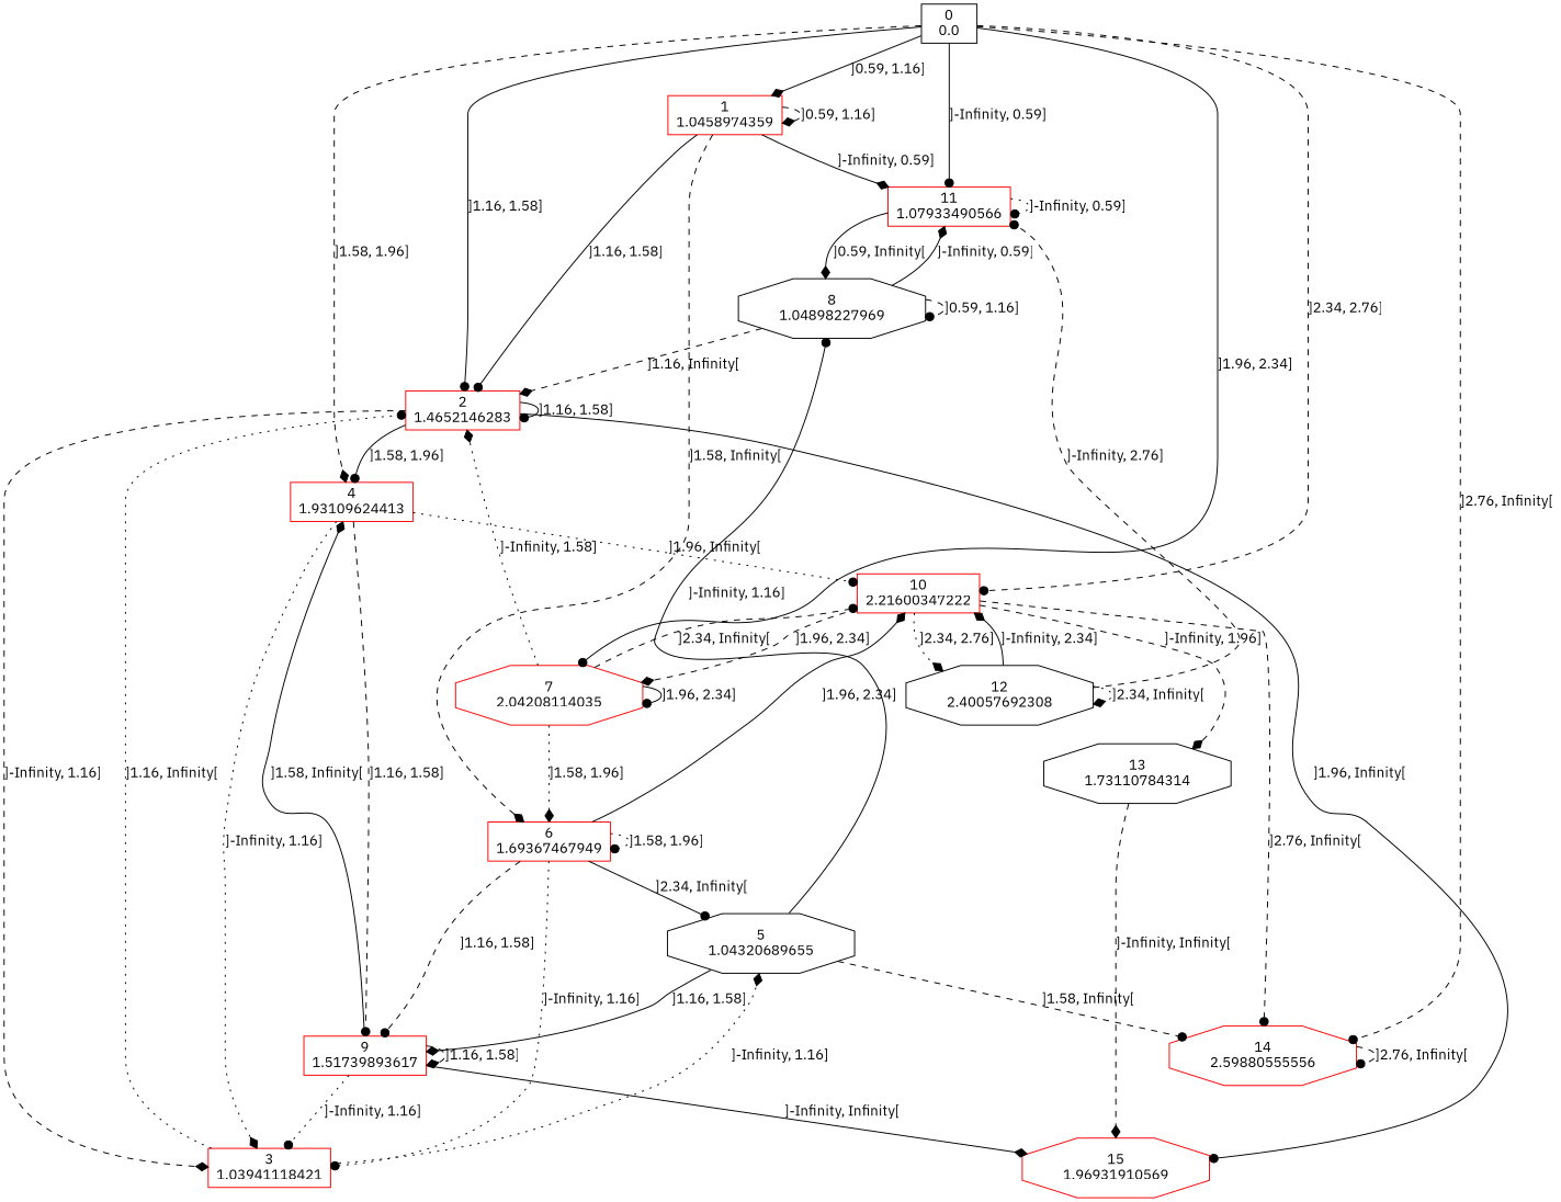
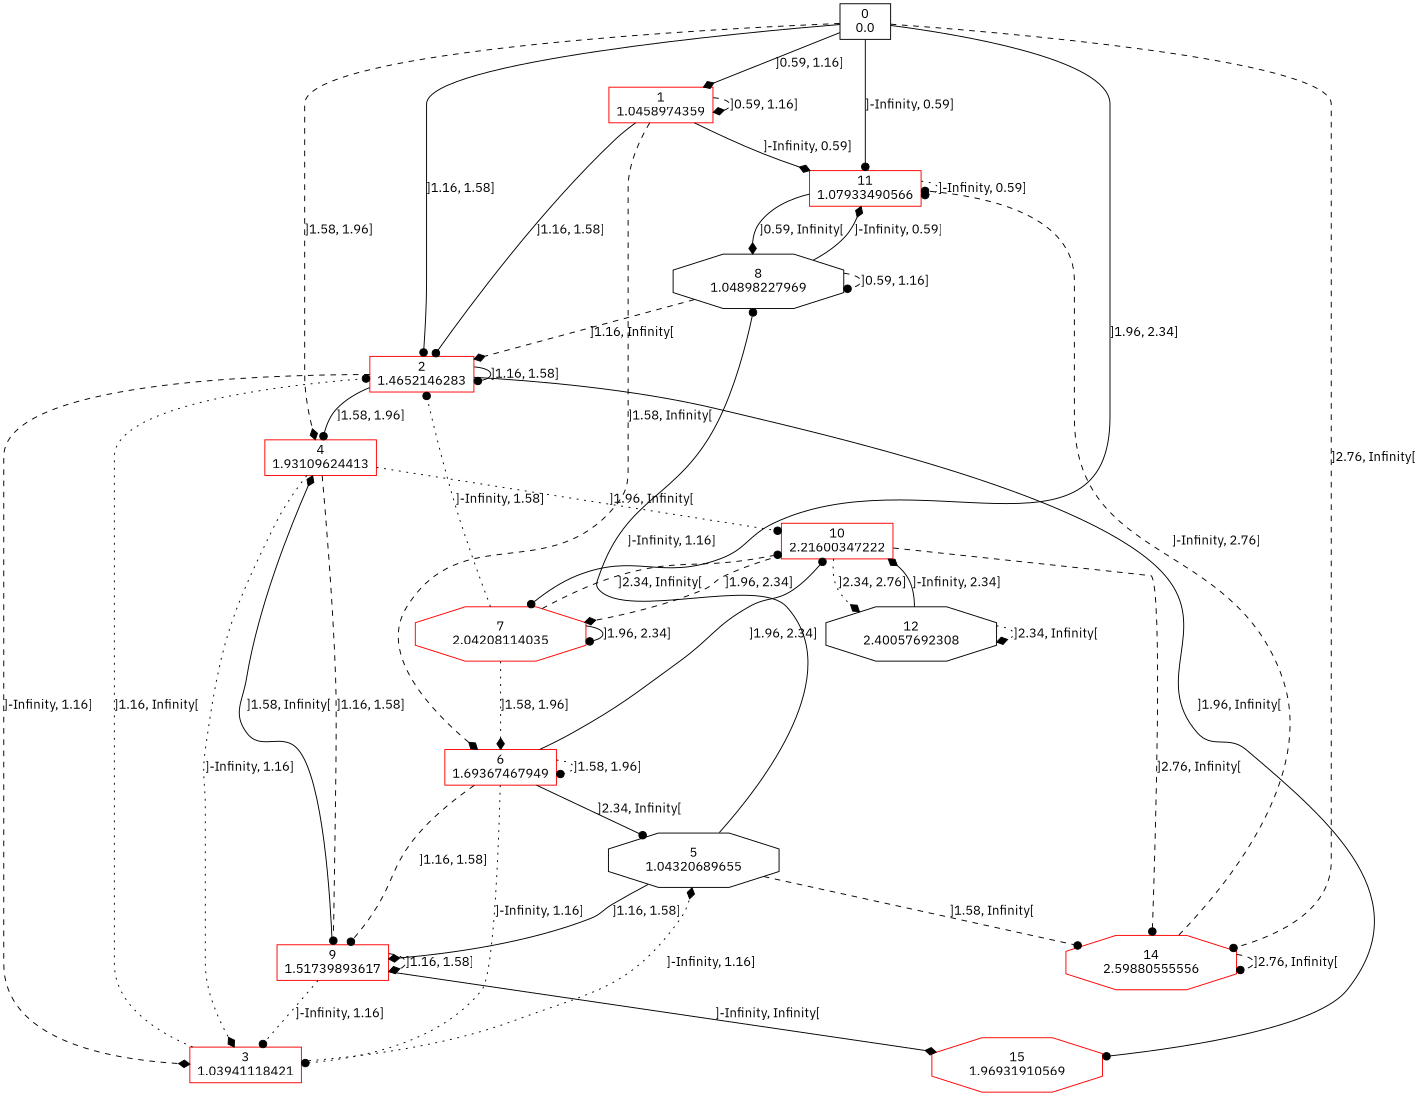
  digraph {
    fontname="IBM Plex Sans"
    node [color=red fontname="IBM Plex Sans" shape=box]
    edge [arrowhead=dot fontname="IBM Plex Sans" style=solid]
    n1 [color=black label="0\n0.0"]
    n2 [label="11\n1.07933490566"]
    n3 [label="1\n1.0458974359"]
    n4 [label="2\n1.4652146283"]
    n5 [label="4\n1.93109624413"]
    n6 [label="7\n2.04208114035" shape=octagon]
    n7 [label="10\n2.21600347222"]
    n8 [label="14\n2.59880555556" shape=octagon]
    n9 [color=black label="8\n1.04898227969" shape=octagon]
    n10 [label="6\n1.69367467949"]
    n11 [label="3\n1.03941118421"]
    n12 [label="15\n1.96931910569" shape=octagon]
    n13 [label="9\n1.51739893617"]
-   n14 [color=black label="13\n1.73110784314" shape=octagon]
    n15 [color=black label="12\n2.40057692308" shape=octagon]
    n16 [color=black label="5\n1.04320689655" shape=octagon]
    n1 -> n2 [label="]-Infinity, 0.59]"]
    n1 -> n3 [arrowhead=diamond label="]0.59, 1.16]"]
    n1 -> n4 [label="]1.16, 1.58]"]
    n1 -> n5 [arrowhead=diamond label="]1.58, 1.96]" style=dashed]
    n1 -> n6 [label="]1.96, 2.34]"]
-   n1 -> n7 [label="]2.34, 2.76]" style=dashed]
    n1 -> n8 [label="]2.76, Infinity[" style=dashed]
    n2 -> n2 [label="]-Infinity, 0.59]" style=dotted]
    n2 -> n9 [arrowhead=diamond label="]0.59, Infinity["]
    n3 -> n2 [arrowhead=diamond label="]-Infinity, 0.59]"]
    n3 -> n3 [arrowhead=diamond label="]0.59, 1.16]" style=dashed]
    n3 -> n4 [label="]1.16, 1.58]"]
    n3 -> n10 [arrowhead=diamond label="]1.58, Infinity[" style=dashed]
    n4 -> n4 [label="]1.16, 1.58]"]
    n4 -> n5 [label="]1.58, 1.96]"]
    n4 -> n11 [arrowhead=diamond label="]-Infinity, 1.16]" style=dashed]
    n4 -> n12 [label="]1.96, Infinity["]
    n5 -> n7 [label="]1.96, Infinity[" style=dotted]
    n5 -> n11 [arrowhead=diamond label="]-Infinity, 1.16]" style=dotted]
    n5 -> n13 [label="]1.16, 1.58]" style=dashed]
-   n6 -> n4 [arrowhead=diamond label="]-Infinity, 1.58]" style=dotted]
+   n6 -> n4 [label="]-Infinity, 1.58]" style=dotted]
    n6 -> n6 [label="]1.96, 2.34]"]
    n6 -> n7 [label="]2.34, Infinity[" style=dashed]
    n6 -> n10 [arrowhead=diamond label="]1.58, 1.96]" style=dotted]
    n7 -> n6 [arrowhead=diamond label="]1.96, 2.34]" style=dashed]
    n7 -> n8 [label="]2.76, Infinity[" style=dashed]
-   n7 -> n14 [arrowhead=diamond label="]-Infinity, 1.96]" style=dashed]
    n7 -> n15 [arrowhead=diamond label="]2.34, 2.76]" style=dotted]
-   n15 -> n2 [label="]-Infinity, 2.76]" style=dashed]
+   n8 -> n2 [label="]-Infinity, 2.76]" style=dashed]
    n8 -> n8 [label="]2.76, Infinity[" style=dashed]
    n9 -> n2 [arrowhead=diamond label="]-Infinity, 0.59]"]
    n9 -> n4 [arrowhead=diamond label="]1.16, Infinity[" style=dashed]
    n9 -> n9 [label="]0.59, 1.16]" style=dashed]
-   n10 -> n7 [arrowhead=diamond label="]1.96, 2.34]"]
+   n10 -> n7 [label="]1.96, 2.34]"]
    n10 -> n10 [label="]1.58, 1.96]" style=dotted]
    n10 -> n11 [label="]-Infinity, 1.16]" style=dotted]
    n10 -> n13 [label="]1.16, 1.58]" style=dashed]
    n10 -> n16 [label="]2.34, Infinity["]
    n11 -> n4 [label="]1.16, Infinity[" style=dotted]
    n11 -> n16 [arrowhead=diamond label="]-Infinity, 1.16]" style=dotted]
    n13 -> n5 [arrowhead=diamond label="]1.58, Infinity["]
    n13 -> n11 [label="]-Infinity, 1.16]" style=dotted]
    n13 -> n12 [arrowhead=diamond label="]-Infinity, Infinity["]
    n13 -> n13 [arrowhead=diamond label="]1.16, 1.58]" style=dashed]
-   n14 -> n12 [arrowhead=diamond label="]-Infinity, Infinity[" style=dashed]
    n15 -> n7 [arrowhead=diamond label="]-Infinity, 2.34]"]
    n15 -> n15 [arrowhead=diamond label="]2.34, Infinity[" style=dotted]
    n16 -> n8 [label="]1.58, Infinity[" style=dashed]
    n16 -> n9 [label="]-Infinity, 1.16]"]
    n16 -> n13 [arrowhead=diamond label="]1.16, 1.58]"]
  }
